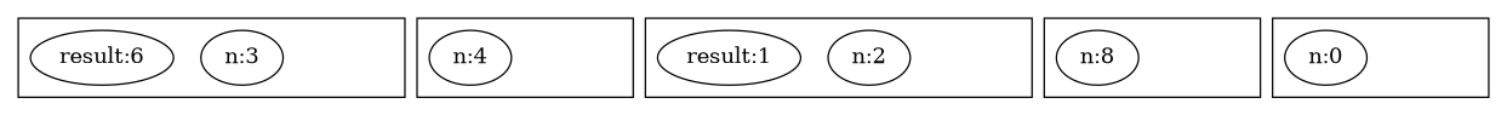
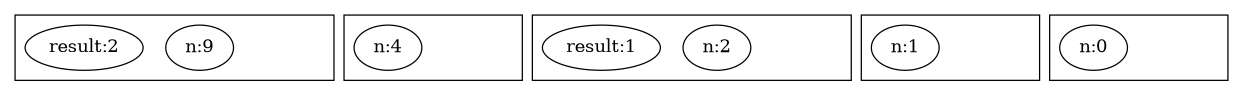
  digraph {
    compound=true
    3 [style=invisible]
-   n2 [label="n:3"]
-   n3 [label="result:6"]
+   n2 [label="n:9"]
+   n3 [label="result:2"]
    4 [style=invisible]
    n5 [label="n:4"]
    2 [style=invisible]
    n7 [label="n:2"]
    n8 [label="result:1"]
    1 [style=invisible]
-   n10 [label="n:8"]
+   n10 [label="n:1"]
    0 [style=invisible]
    n12 [label="n:0"]
    subgraph cluster_1 {
      3
      n2
      n3
    }
    subgraph cluster_2 {
      4
      n5
    }
    subgraph cluster_3 {
      2
      n7
      n8
    }
    subgraph cluster_4 {
      1
      n10
    }
    subgraph cluster_5 {
      0
      n12
    }
    subgraph cluster_6 {
    }
    subgraph cluster_7 {
    }
    subgraph cluster_8 {
    }
    subgraph cluster_9 {
    }
  }
